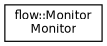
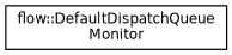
  digraph {
    rankdir=LR
-   n1 [color=black fillcolor=white fontname=Helvetica fontsize=10 height=0.2 label="flow::Monitor\lMonitor" shape=box style=filled width=0.4]
+   n1 [color=black fillcolor=white fontname=Helvetica fontsize=10 height=0.2 label="flow::DefaultDispatchQueue\lMonitor" shape=box style=filled width=0.4]
  }
